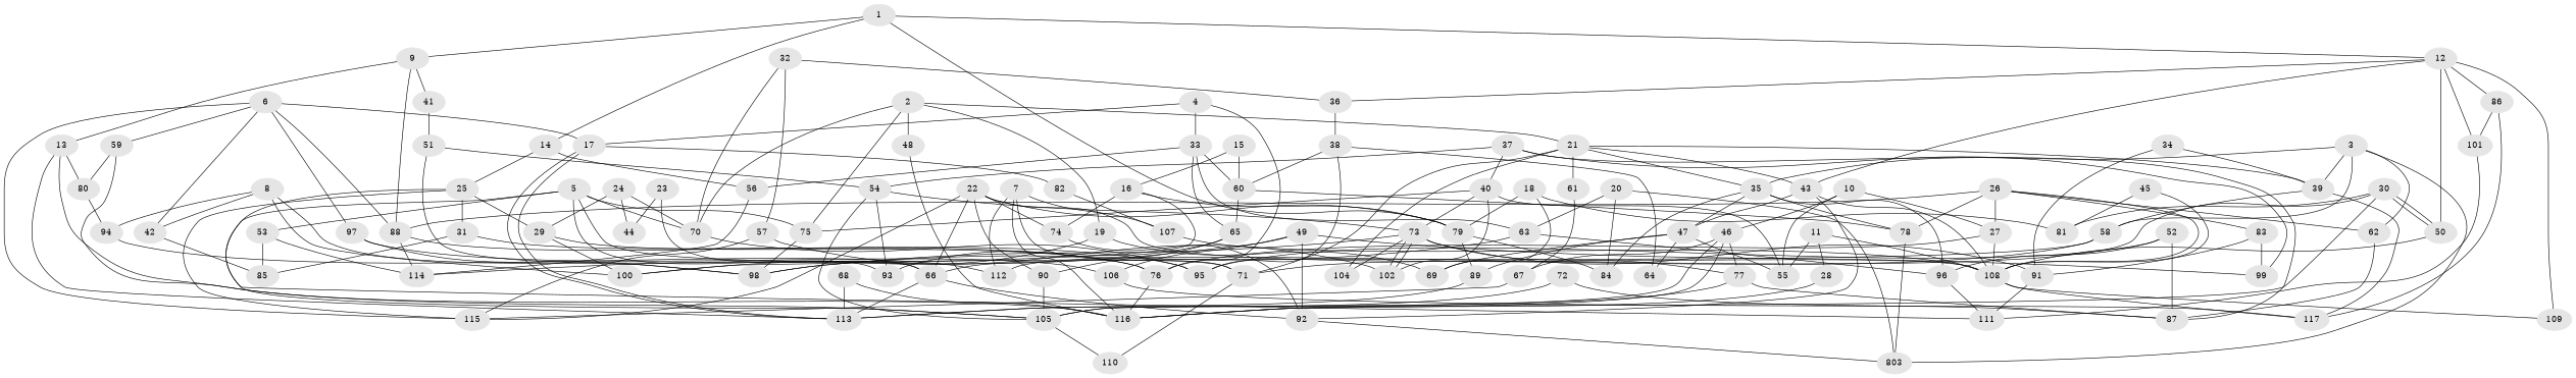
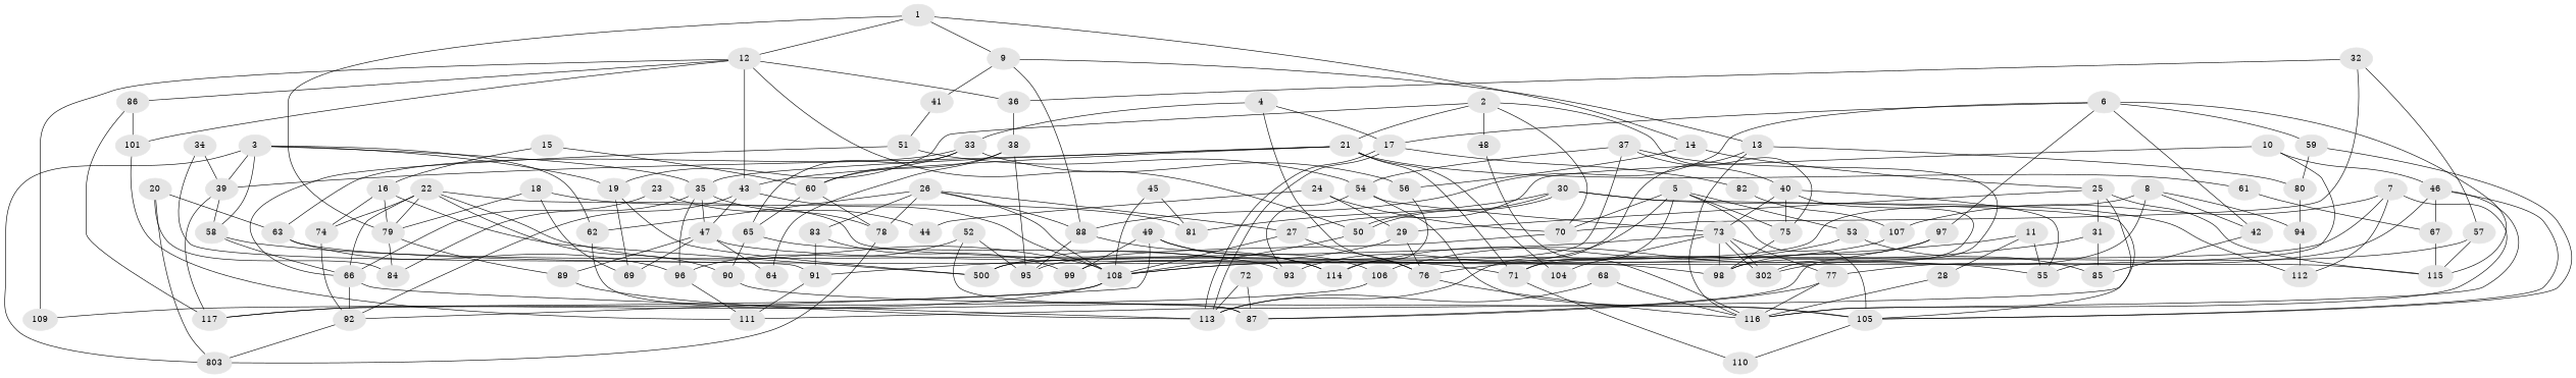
  graph {
    node [color=gray90 style=filled]
    1
    9
    12
    14
    79
    88
    13
    41
    36
    43
    50
    86
    101
    109
    25
    56
    84
    89
    2
    19
    21
    48
    70
    75
-   100
+   100 [label=500]
    69
    35
    39
    71
    61
    104
    116
    95
    98
    3
    58
    62
    n38 [label=803]
    78
    47
    96
    117
    66
    87
    4
    17
    33
    76
    113
    82
    60
    63
    65
    5
    53
    93
    105
    85
    114
    110
    6
    42
    59
    97
    115
    80
    106
    7
    107
    112
    108
    8
    94
    51
    10
    27
    46
    55
    67
    77
    11
    28
    38
    92
    111
    29
    31
    15
    16
    74
    18
    81
    20
    22
    90
    23
    44
    24
    26
    83
    91
    99
    30
    32
    57
-   102
+   102 [label=302]
    34
    64
    37
    40
    54
    73
    45
    49
    52
    68
    72
    1 -- 9
    1 -- 12
    1 -- 14
    1 -- 79
    9 -- 88
    9 -- 13
    9 -- 41
    12 -- 36
    12 -- 43
    12 -- 50
    12 -- 86
    12 -- 101
    12 -- 109
    14 -- 25
    14 -- 56
    79 -- 84
    79 -- 89
    88 -- 95
    88 -- 114
    13 -- 116
    13 -- 113
    13 -- 80
    41 -- 51
    36 -- 38
    43 -- 47
    43 -- 108
    43 -- 92
    50 -- 108
    86 -- 101
    86 -- 117
    101 -- 111
    25 -- 115
    25 -- 111
    25 -- 29
    25 -- 31
    56 -- 114
    89 -- 113
    2 -- 19
    2 -- 21
    2 -- 48
    2 -- 70
    2 -- 75
    19 -- 100
    19 -- 69
    21 -- 43
    21 -- 35
    21 -- 39
    21 -- 71
    21 -- 61
    21 -- 104
    48 -- 116
    70 -- 95
    75 -- 98
    35 -- 84
    35 -- 78
    35 -- 47
    35 -- 96
    39 -- 58
    39 -- 117
    71 -- 110
    61 -- 67
+   3 -- 19
    3 -- 35
    3 -- 39
    3 -- 58
    3 -- 62
    3 -- n38
    58 -- 71
    58 -- 66
    62 -- 87
    78 -- n38
    47 -- 89
    47 -- 69
    47 -- 55
    47 -- 64
    96 -- 111
    66 -- 113
    66 -- 92
    4 -- 17
    4 -- 33
    4 -- 76
    17 -- 113
    17 -- 113
    17 -- 82
    33 -- 56
    33 -- 60
    33 -- 63
    33 -- 65
    76 -- 116
    82 -- 107
    60 -- 78
    60 -- 65
    63 -- 98
    63 -- 96
    65 -- 93
    65 -- 90
    5 -- 70
    5 -- 75
    5 -- 71
    5 -- 53
    5 -- 93
    5 -- 105
    53 -- 85
    53 -- 114
    105 -- 110
    6 -- 88
    6 -- 17
    6 -- 42
    6 -- 59
    6 -- 97
    6 -- 115
    42 -- 85
    59 -- 105
    59 -- 80
    97 -- 98
    97 -- 106
    80 -- 94
    106 -- 117
    7 -- 71
    7 -- 116
    7 -- 107
    7 -- 112
    107 -- 108
    108 -- 109
    108 -- 117
    8 -- 100
    8 -- 98
    8 -- 42
    8 -- 94
    94 -- 112
    51 -- 66
    51 -- 54
    10 -- 27
    10 -- 46
    10 -- 55
    27 -- 76
    27 -- 108
    46 -- 116
    46 -- 105
    46 -- 67
    46 -- 77
    67 -- 115
    77 -- 116
    77 -- 87
    11 -- 108
    11 -- 55
    11 -- 28
    28 -- 116
    38 -- 95
    38 -- 60
    38 -- 64
    92 -- n38
    29 -- 100
    29 -- 76
    31 -- 76
    31 -- 85
    15 -- 60
    15 -- 16
    16 -- 79
    16 -- 100
    16 -- 74
    74 -- 92
    18 -- 79
    18 -- 69
    18 -- 81
    20 -- 84
    20 -- n38
    20 -- 63
    22 -- 79
    22 -- 66
    22 -- 115
    22 -- 108
    22 -- 74
    22 -- 90
    90 -- 105
    23 -- 66
    23 -- 44
    24 -- 70
    24 -- 29
    24 -- 44
    26 -- 88
    26 -- 62
    26 -- 78
    26 -- 108
    26 -- 27
    26 -- 83
    83 -- 91
    83 -- 99
    91 -- 111
    30 -- 50
    30 -- 50
    30 -- 105
    30 -- 112
    30 -- 81
    32 -- 36
    32 -- 70
    32 -- 57
    57 -- 115
    57 -- 102
    34 -- 39
    34 -- 91
    37 -- 87
    37 -- 99
    37 -- 40
    37 -- 54
    40 -- 75
    40 -- 55
    40 -- 102
    40 -- 73
    54 -- 93
    54 -- 105
    54 -- 73
    73 -- 104
    73 -- 98
    73 -- 77
    73 -- 91
    73 -- 102
    73 -- 102
    45 -- 108
    45 -- 81
    49 -- 114
    49 -- 106
    49 -- 92
    49 -- 99
    52 -- 95
    52 -- 96
    52 -- 87
    68 -- 116
    68 -- 113
    72 -- 87
    72 -- 113
  }
